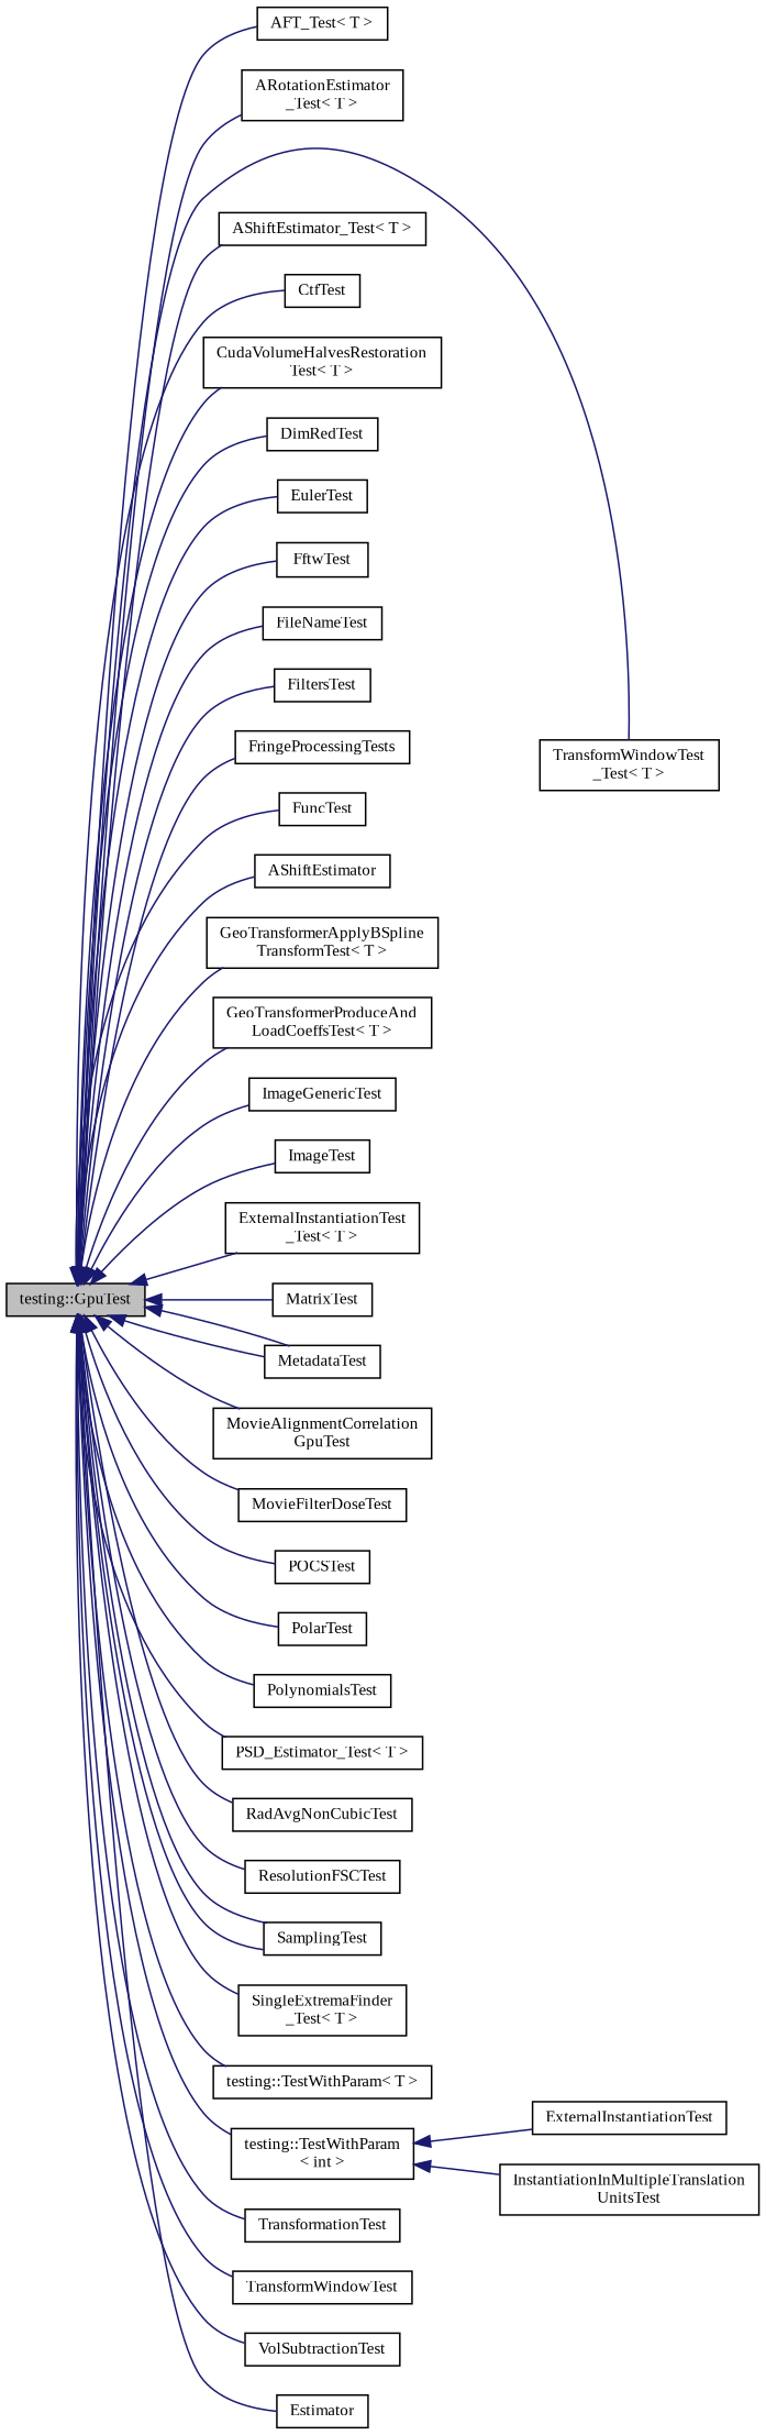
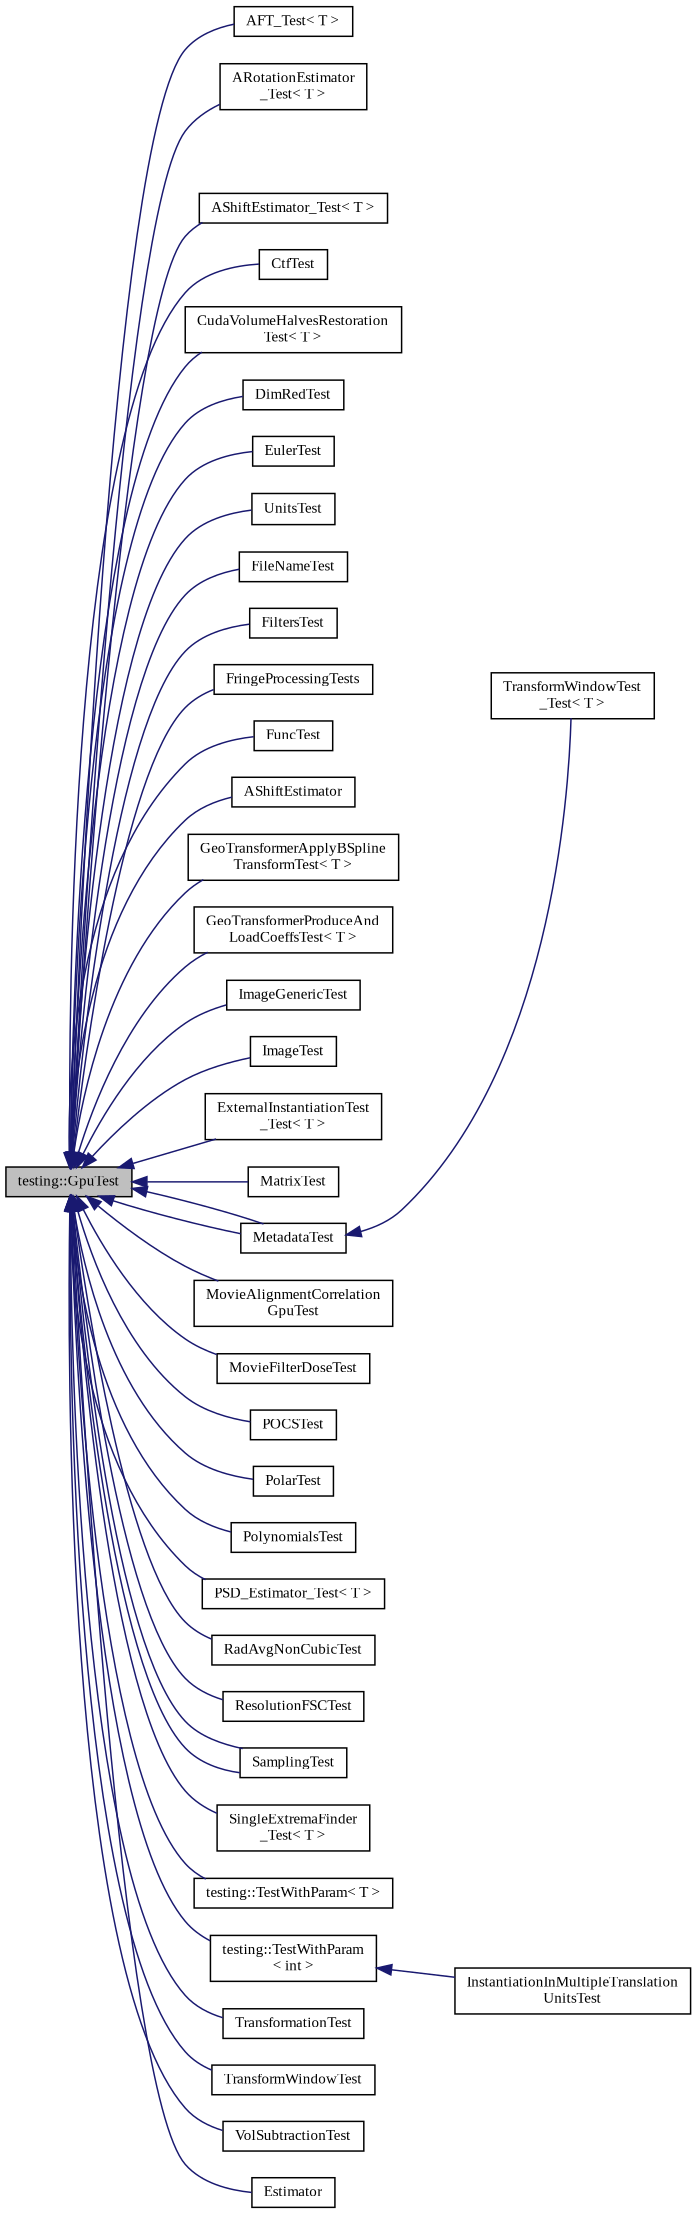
  digraph {
    fontname="Liberation Serif"
    rankdir=LR
    node [color=black fillcolor=white fontname="Liberation Serif" fontsize=10 shape=record style=filled]
    edge [color=midnightblue dir=back fontname="Liberation Serif" fontsize=10 labelfontname=Helvetica labelfontsize=10 style=solid]
    n1 [fillcolor=grey75 fontcolor=black height=0.2 label="testing::GpuTest" width=0.4]
    n2 [height=0.2 label="AFT_Test\< T \>" width=0.4]
    n3 [height=0.2 label="ARotationEstimator\l_Test\< T \>" width=0.4]
    n4 [height=0.2 label="TransformWindowTest\l_Test\< T \>" width=0.4]
    n5 [height=0.2 label="AShiftEstimator_Test\< T \>" width=0.4]
    n6 [height=0.2 label=CtfTest width=0.4]
    n7 [height=0.2 label="CudaVolumeHalvesRestoration\lTest\< T \>" width=0.4]
    n8 [height=0.2 label=DimRedTest width=0.4]
    n9 [height=0.2 label=EulerTest width=0.4]
-   n10 [height=0.2 label=FftwTest width=0.4]
+   n10 [height=0.2 label=UnitsTest width=0.4]
    n11 [height=0.2 label=FileNameTest width=0.4]
    n12 [height=0.2 label=FiltersTest width=0.4]
    n13 [height=0.2 label=FringeProcessingTests width=0.4]
    n14 [height=0.2 label=FuncTest width=0.4]
    n15 [height=0.2 label=AShiftEstimator width=0.4]
    n16 [height=0.2 label="GeoTransformerApplyBSpline\lTransformTest\< T \>" width=0.4]
    n17 [height=0.2 label="GeoTransformerProduceAnd\lLoadCoeffsTest\< T \>" width=0.4]
    n18 [height=0.2 label=ImageGenericTest width=0.4]
    n19 [height=0.2 label=ImageTest width=0.4]
    n20 [height=0.2 label="ExternalInstantiationTest\l_Test\< T \>" width=0.4]
    n21 [height=0.2 label=MatrixTest width=0.4]
    n22 [height=0.2 label=MetadataTest width=0.4]
    n23 [height=0.2 label="MovieAlignmentCorrelation\lGpuTest" width=0.4]
    n24 [height=0.2 label=MovieFilterDoseTest width=0.4]
    n25 [height=0.2 label=POCSTest width=0.4]
    n26 [height=0.2 label=PolarTest width=0.4]
    n27 [height=0.2 label=PolynomialsTest width=0.4]
    n28 [height=0.2 label="PSD_Estimator_Test\< T \>" width=0.4]
    n29 [height=0.2 label=RadAvgNonCubicTest width=0.4]
    n30 [height=0.2 label=ResolutionFSCTest width=0.4]
    n31 [height=0.2 label=SamplingTest width=0.4]
    n32 [height=0.2 label="SingleExtremaFinder\l_Test\< T \>" width=0.4]
    n33 [height=0.2 label="testing::TestWithParam\< T \>" width=0.4]
    n34 [height=0.2 label="testing::TestWithParam\l\< int \>" width=0.4]
    n35 [height=0.2 label=TransformationTest width=0.4]
    n36 [height=0.2 label=TransformWindowTest width=0.4]
    n37 [height=0.2 label=VolSubtractionTest width=0.4]
    n38 [height=0.2 label=Estimator width=0.4]
-   n39 [height=0.2 label=ExternalInstantiationTest width=0.4]
    n40 [height=0.2 label="InstantiationInMultipleTranslation\lUnitsTest" width=0.4]
    n1 -> n2
    n1 -> n3
-   n1 -> n4
+   n22 -> n4
    n1 -> n5
    n1 -> n6
    n1 -> n7
    n1 -> n8
    n1 -> n9
    n1 -> n10
    n1 -> n11
    n1 -> n12
    n1 -> n13
    n1 -> n14
    n1 -> n15
    n1 -> n16
    n1 -> n17
    n1 -> n18
    n1 -> n19
    n1 -> n20
    n1 -> n21
    n1 -> n22
    n1 -> n22
    n1 -> n23
    n1 -> n24
    n1 -> n25
    n1 -> n26
    n1 -> n27
    n1 -> n28
    n1 -> n29
    n1 -> n30
    n1 -> n31
    n1 -> n31
    n1 -> n32
    n1 -> n33
    n1 -> n34
    n1 -> n35
    n1 -> n36
    n1 -> n37
    n1 -> n38
-   n34 -> n39
    n34 -> n40
  }
